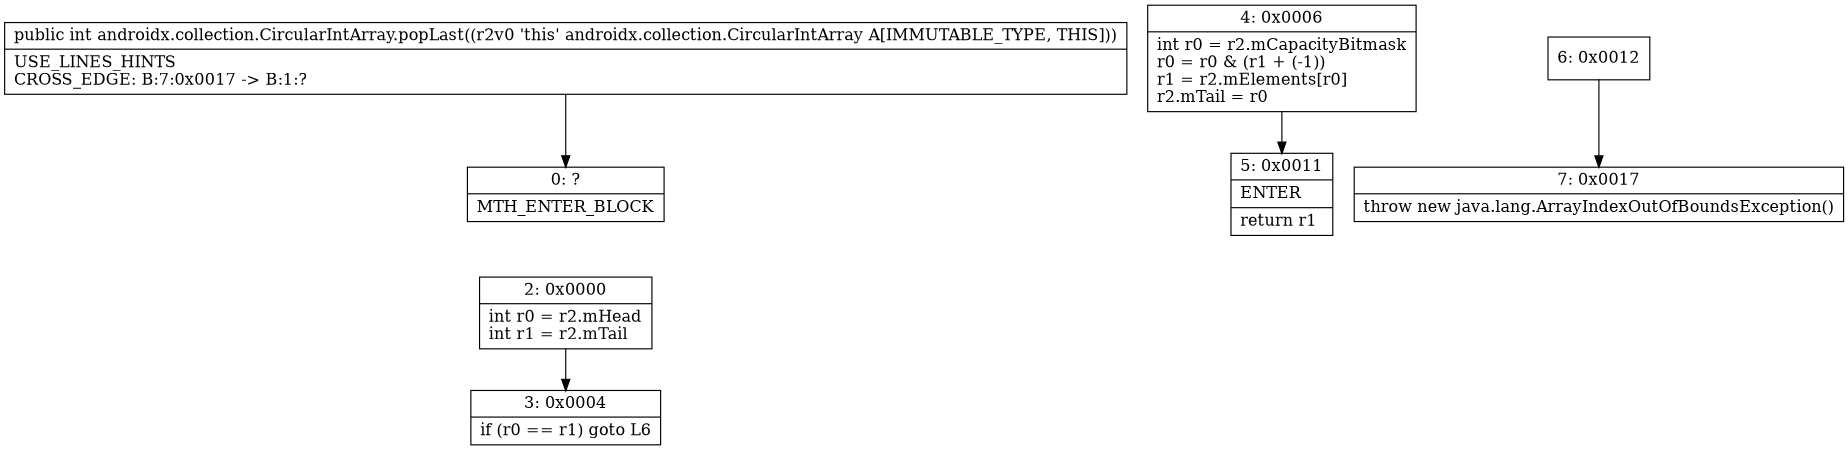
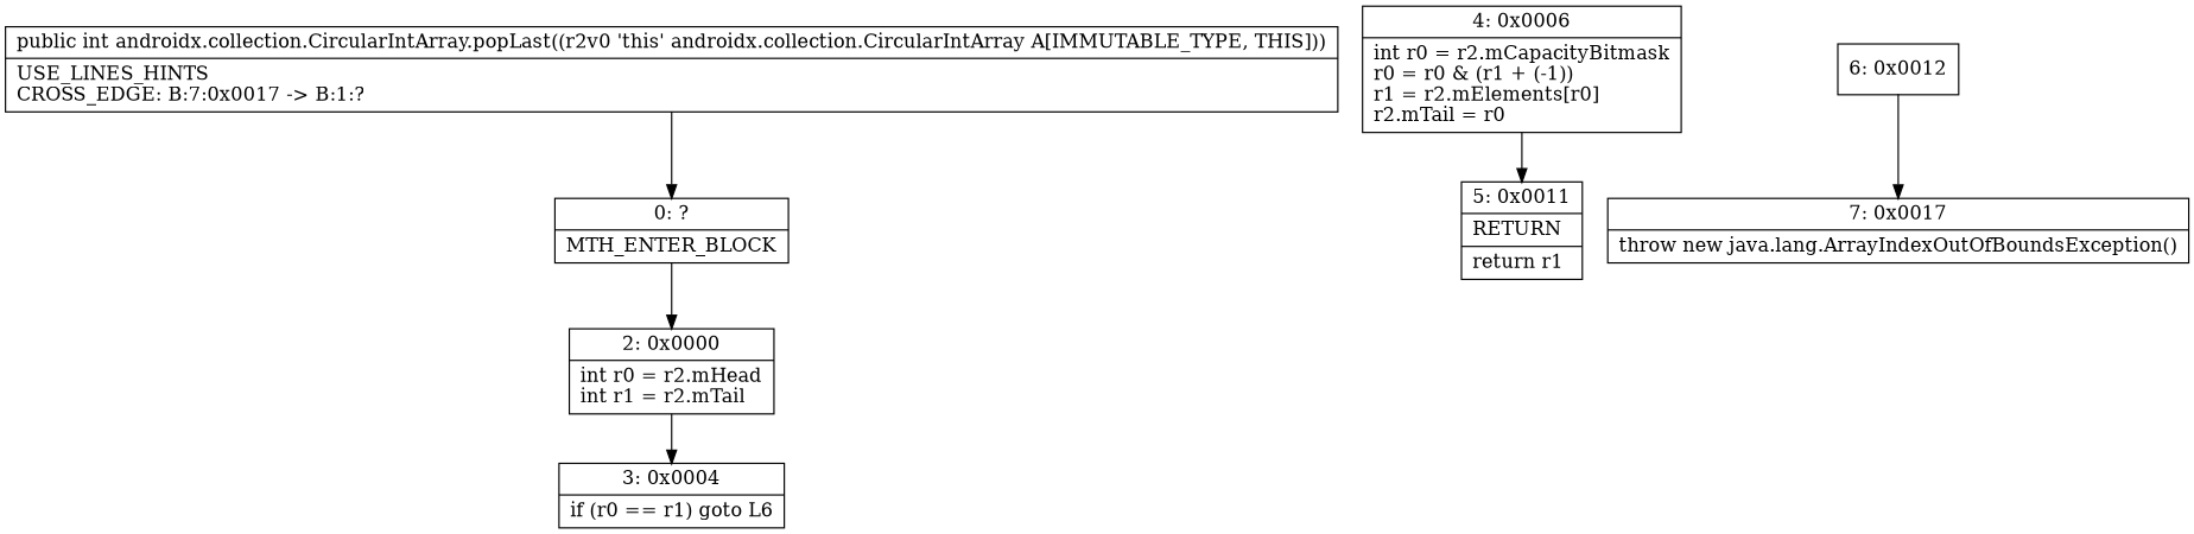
  digraph {
    node [shape=record]
    n1 [label="{0\:\ ?|MTH_ENTER_BLOCK\l}"]
    n2 [label="{2\:\ 0x0000|int r0 = r2.mHead\lint r1 = r2.mTail\l}"]
    n3 [label="{3\:\ 0x0004|if (r0 == r1) goto L6\l}"]
    n4 [label="{4\:\ 0x0006|int r0 = r2.mCapacityBitmask\lr0 = r0 & (r1 + (\-1))\lr1 = r2.mElements[r0]\lr2.mTail = r0\l}"]
-   n5 [label="{5\:\ 0x0011|ENTER\l|return r1\l}"]
+   n5 [label="{5\:\ 0x0011|RETURN\l|return r1\l}"]
    n6 [label="{6\:\ 0x0012}"]
    n7 [label="{7\:\ 0x0017|throw new java.lang.ArrayIndexOutOfBoundsException()\l}"]
    n8 [label="{public int androidx.collection.CircularIntArray.popLast((r2v0 'this' androidx.collection.CircularIntArray A[IMMUTABLE_TYPE, THIS]))  | USE_LINES_HINTS\lCROSS_EDGE: B:7:0x0017 \-\> B:1:?\l}"]
+   n1 -> n2
    n2 -> n3
    n4 -> n5
    n6 -> n7
    n8 -> n1
  }
